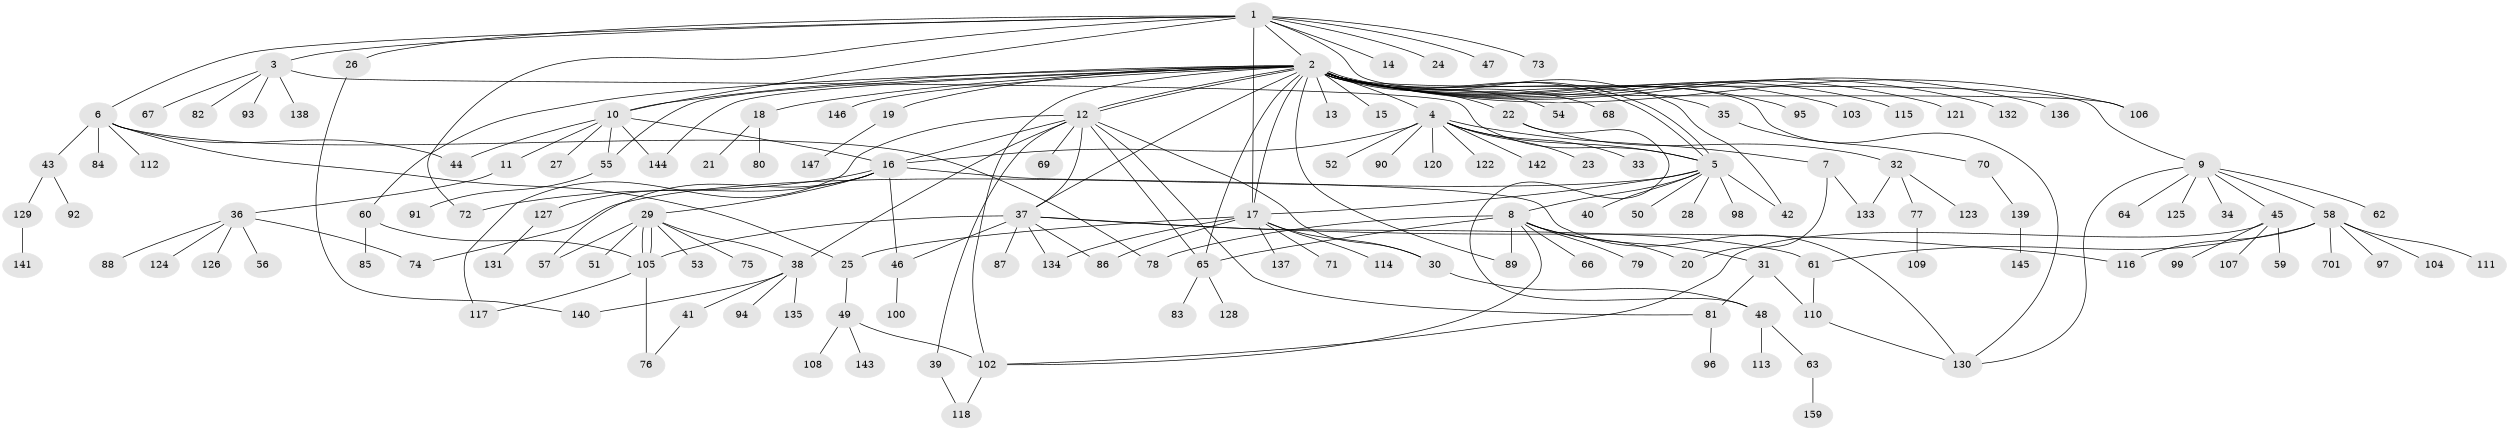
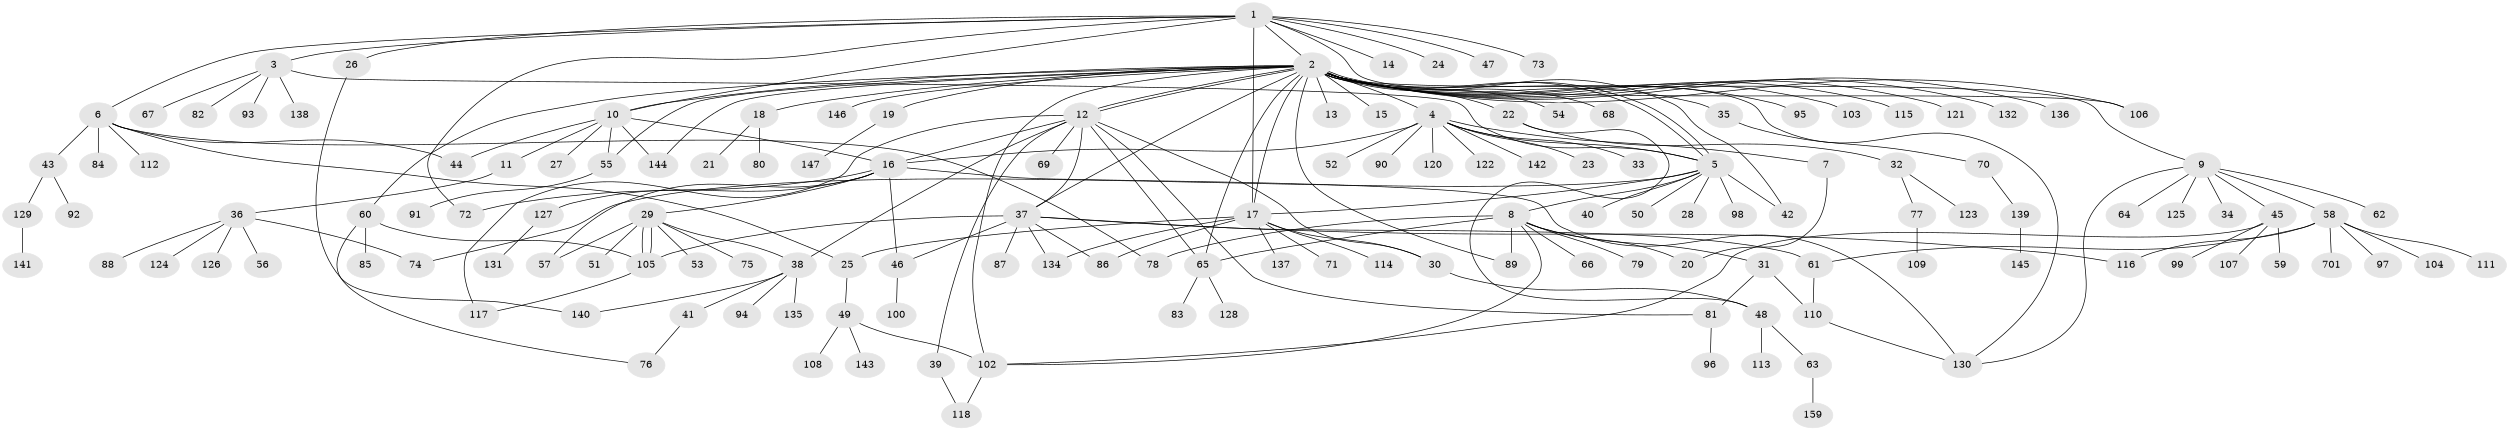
  graph {
    node [color=gray90 style=filled]
    1
    2
    3
    6
    10
    14
    17
    24
    26
    47
    72
    73
    106
    4
    5
    9
    12
    13
    15
    18
    19
    22
    35
    37
    42
    54
    55
    60
    65
    68
    89
    95
    102
    103
    115
    121
    130
    132
    136
    144
    146
    67
    82
    93
    138
    25
    43
    44
    78
    84
    112
    16
    11
    27
    30
    71
    86
    114
    134
    137
    140
    7
    23
    33
    52
    90
    120
    122
    142
    8
    28
    40
    50
    74
    98
    34
    45
    58
    62
    64
    125
    38
    39
    69
    81
    117
    21
    80
    147
    32
    48
    70
    46
    105
    61
    87
    116
    91
    76
    85
    83
    128
    118
    20
-   133
    29
    57
    127
    31
    66
    79
    49
    92
    129
    110
    59
    99
    107
    97
    n120 [label=701]
    104
    111
    36
    56
    88
    124
    126
    41
    94
    135
    96
    51
    53
    75
    100
    131
    77
    123
    63
    113
    108
    143
    109
    139
    141
    n146 [label=159]
    145
    1 -- 2
    1 -- 3
    1 -- 6
    1 -- 10
    1 -- 14
    1 -- 17
    1 -- 24
    1 -- 26
    1 -- 47
    1 -- 72
    1 -- 73
    1 -- 106
    2 -- 10
    2 -- 17
    2 -- 106
    2 -- 4
    2 -- 5
    2 -- 5
    2 -- 9
    2 -- 12
    2 -- 12
    2 -- 13
    2 -- 15
    2 -- 18
    2 -- 19
    2 -- 22
    2 -- 35
    2 -- 37
    2 -- 42
    2 -- 54
    2 -- 55
    2 -- 60
    2 -- 65
    2 -- 68
    2 -- 89
    2 -- 95
    2 -- 102
    2 -- 103
    2 -- 115
    2 -- 121
    2 -- 130
    2 -- 132
    2 -- 136
    2 -- 144
    2 -- 146
    3 -- 5
    3 -- 67
    3 -- 82
    3 -- 93
    3 -- 138
    6 -- 25
    6 -- 43
    6 -- 44
    6 -- 78
    6 -- 84
    6 -- 112
    10 -- 55
    10 -- 144
    10 -- 44
    10 -- 16
    10 -- 11
    10 -- 27
    17 -- 25
    17 -- 30
    17 -- 71
    17 -- 86
    17 -- 114
    17 -- 134
    17 -- 137
    26 -- 140
    4 -- 5
    4 -- 16
    4 -- 7
    4 -- 23
    4 -- 33
    4 -- 52
    4 -- 90
    4 -- 120
    4 -- 122
    4 -- 142
    5 -- 17
    5 -- 42
    5 -- 8
    5 -- 28
    5 -- 40
    5 -- 50
    5 -- 74
    5 -- 98
    9 -- 130
    9 -- 34
    9 -- 45
    9 -- 58
    9 -- 62
    9 -- 64
    9 -- 125
    12 -- 37
    12 -- 65
    12 -- 16
    12 -- 30
    12 -- 38
    12 -- 39
    12 -- 69
    12 -- 81
    12 -- 117
    18 -- 21
    18 -- 80
    19 -- 147
    22 -- 32
    22 -- 48
    35 -- 70
    37 -- 86
    37 -- 134
    37 -- 46
    37 -- 105
    37 -- 61
    37 -- 87
    37 -- 116
    55 -- 91
    60 -- 105
-   105 -- 76
+   60 -- 76
    60 -- 85
    65 -- 83
    65 -- 128
    102 -- 118
    25 -- 49
    43 -- 92
    43 -- 129
    16 -- 72
    16 -- 130
    16 -- 46
    16 -- 29
    16 -- 57
    16 -- 127
    11 -- 36
    30 -- 48
    7 -- 20
-   7 -- 133
    8 -- 65
    8 -- 89
    8 -- 102
    8 -- 78
    8 -- 20
    8 -- 31
    8 -- 66
    8 -- 79
    45 -- 102
    45 -- 59
    45 -- 99
    45 -- 107
    58 -- 61
    58 -- 116
    58 -- 97
    58 -- n120
    58 -- 104
    58 -- 111
    38 -- 140
    38 -- 41
    38 -- 94
    38 -- 135
    39 -- 118
    81 -- 96
-   32 -- 133
    32 -- 77
    32 -- 123
    48 -- 63
    48 -- 113
    70 -- 139
    46 -- 100
    105 -- 117
    61 -- 110
    29 -- 38
    29 -- 105
    29 -- 105
    29 -- 57
    29 -- 51
    29 -- 53
    29 -- 75
    127 -- 131
    31 -- 81
    31 -- 110
    49 -- 102
    49 -- 108
    49 -- 143
    129 -- 141
    110 -- 130
    36 -- 74
    36 -- 56
    36 -- 88
    36 -- 124
    36 -- 126
    41 -- 76
    77 -- 109
    63 -- n146
    139 -- 145
  }
